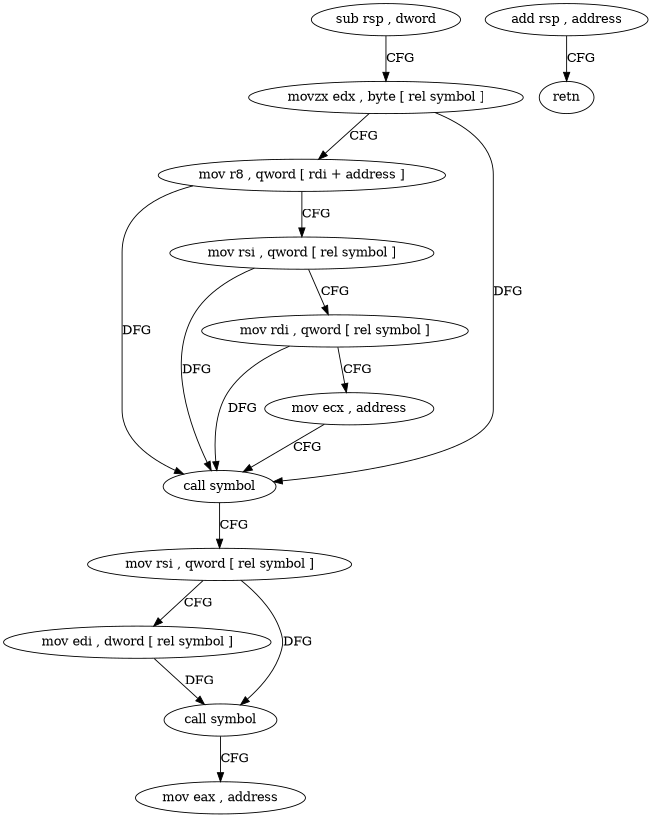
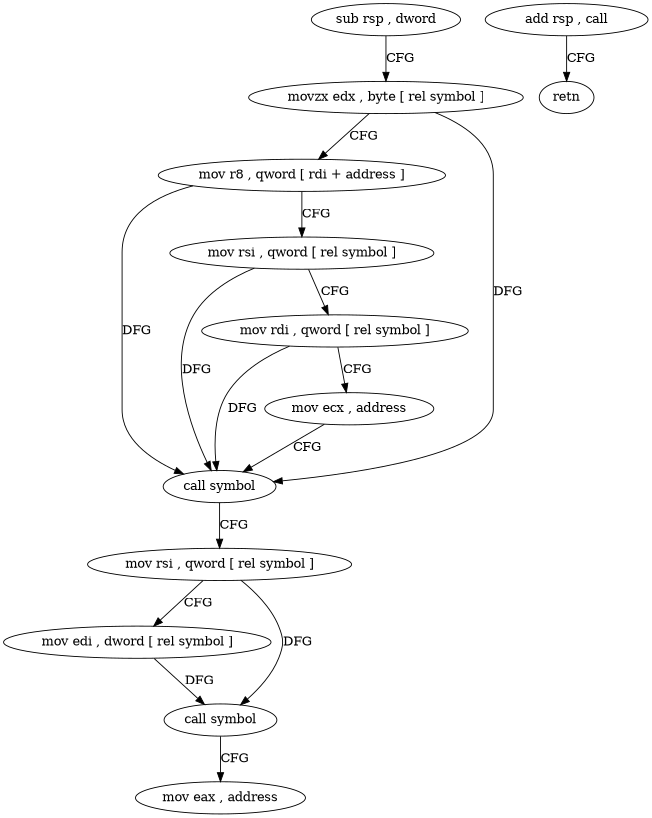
  digraph {
    n1 [label="sub rsp , dword"]
    n2 [label="movzx edx , byte [ rel symbol ]"]
    n3 [label="mov r8 , qword [ rdi + address ]"]
    n4 [label="call symbol"]
    n5 [label="mov rsi , qword [ rel symbol ]"]
    n6 [label="mov rsi , qword [ rel symbol ]"]
    n7 [label="mov rdi , qword [ rel symbol ]"]
    n8 [label="mov ecx , address"]
    n9 [label="mov edi , dword [ rel symbol ]"]
    n10 [label="call symbol"]
    n11 [label="mov eax , address"]
-   n12 [label="add rsp , address"]
+   n12 [label="add rsp , call"]
    n13 [label=retn]
    n1 -> n2 [label=CFG]
    n2 -> n3 [label=CFG]
    n2 -> n4 [label=DFG]
    n3 -> n4 [label=DFG]
    n3 -> n5 [label=CFG]
    n4 -> n6 [label=CFG]
    n5 -> n4 [label=DFG]
    n5 -> n7 [label=CFG]
    n6 -> n9 [label=CFG]
    n6 -> n10 [label=DFG]
    n7 -> n4 [label=DFG]
    n7 -> n8 [label=CFG]
    n8 -> n4 [label=CFG]
    n9 -> n10 [label=DFG]
    n10 -> n11 [label=CFG]
    n12 -> n13 [label=CFG]
  }
